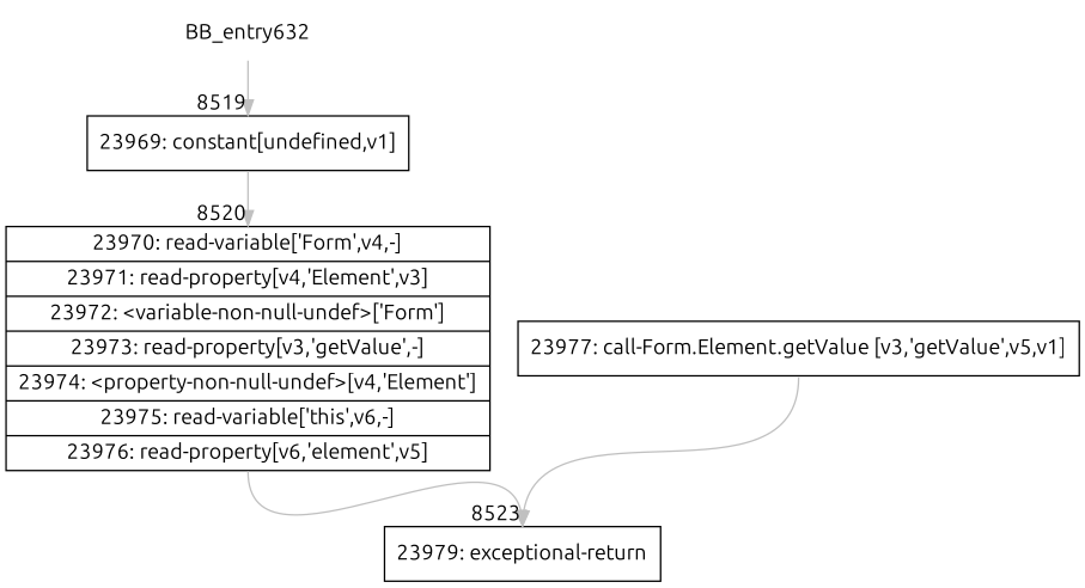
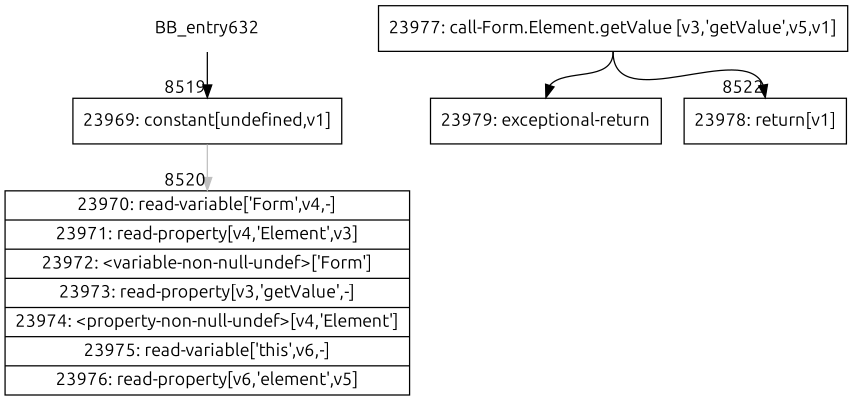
  digraph {
    fontname=Ubuntu
    rankdir=TD
    node [fontname=Ubuntu shape=record]
    edge [fontname=Ubuntu headport=n tailport=s color=gray]
    n1 [label=BB_entry632 shape=none]
    n2 [label="{23969: constant[undefined,v1]}"]
    n3 [label="{23970: read-variable['Form',v4,-]|23971: read-property[v4,'Element',v3]|23972: \<variable-non-null-undef\>['Form']|23973: read-property[v3,'getValue',-]|23974: \<property-non-null-undef\>[v4,'Element']|23975: read-variable['this',v6,-]|23976: read-property[v6,'element',v5]}"]
    n4 [label="{23979: exceptional-return}"]
    n5 [label="{23977: call-Form.Element.getValue [v3,'getValue',v5,v1]}"]
-   n1 -> n2 [headlabel="    8519"]
+   n6 [label="{23978: return[v1]}"]
+   n1 -> n2 [headlabel="    8519" color=""]
    n2 -> n3 [headlabel="      8520"]
-   n3 -> n4 [headlabel="      8523"]
-   n5 -> n4
+   n5 -> n4 [color=black]
+   n5 -> n6 [headlabel="      8522" color=""]
  }
